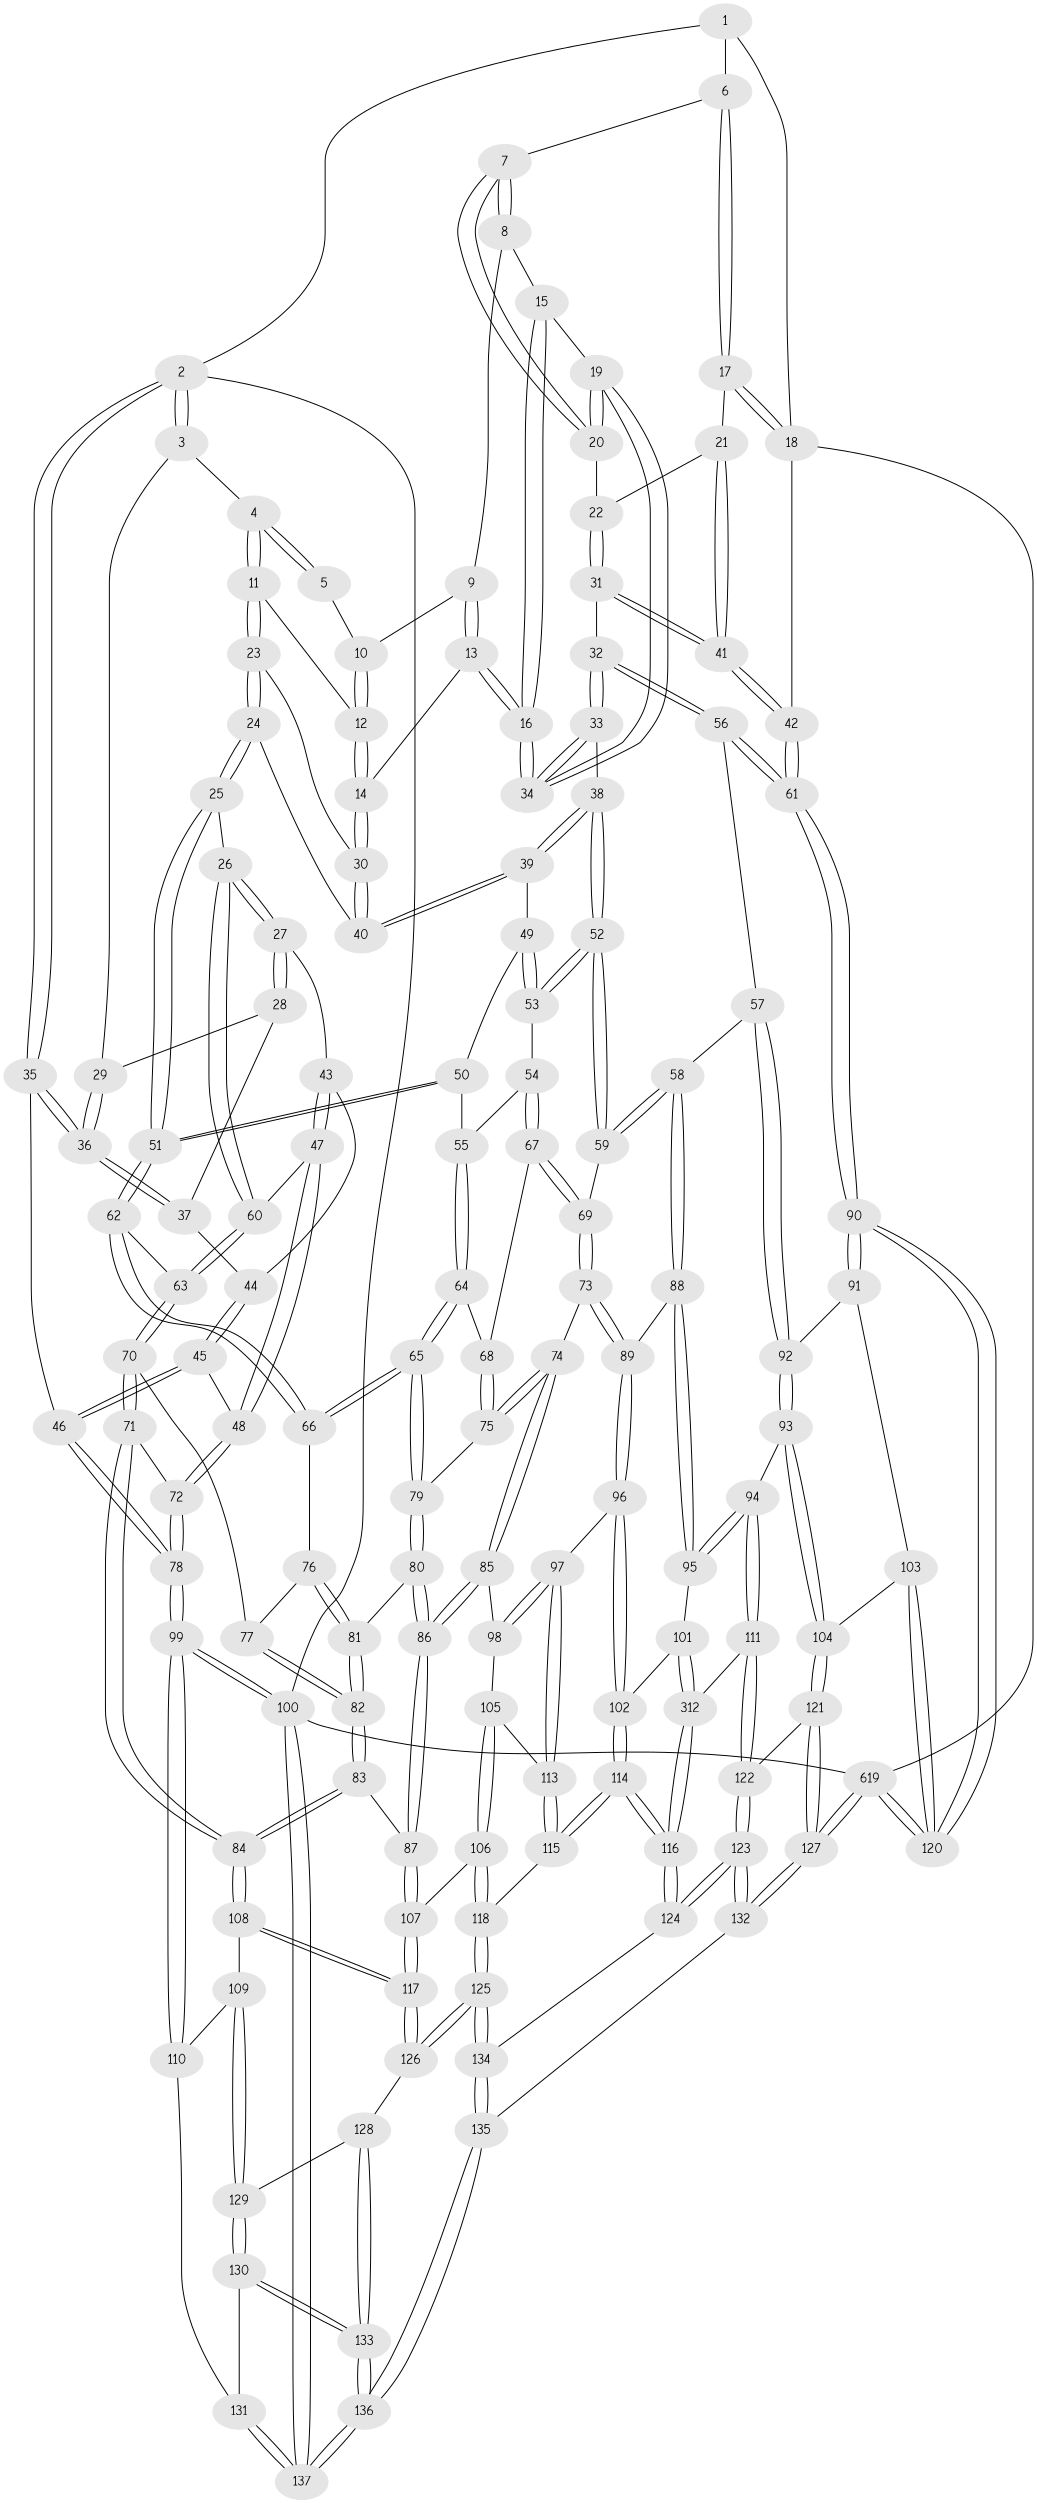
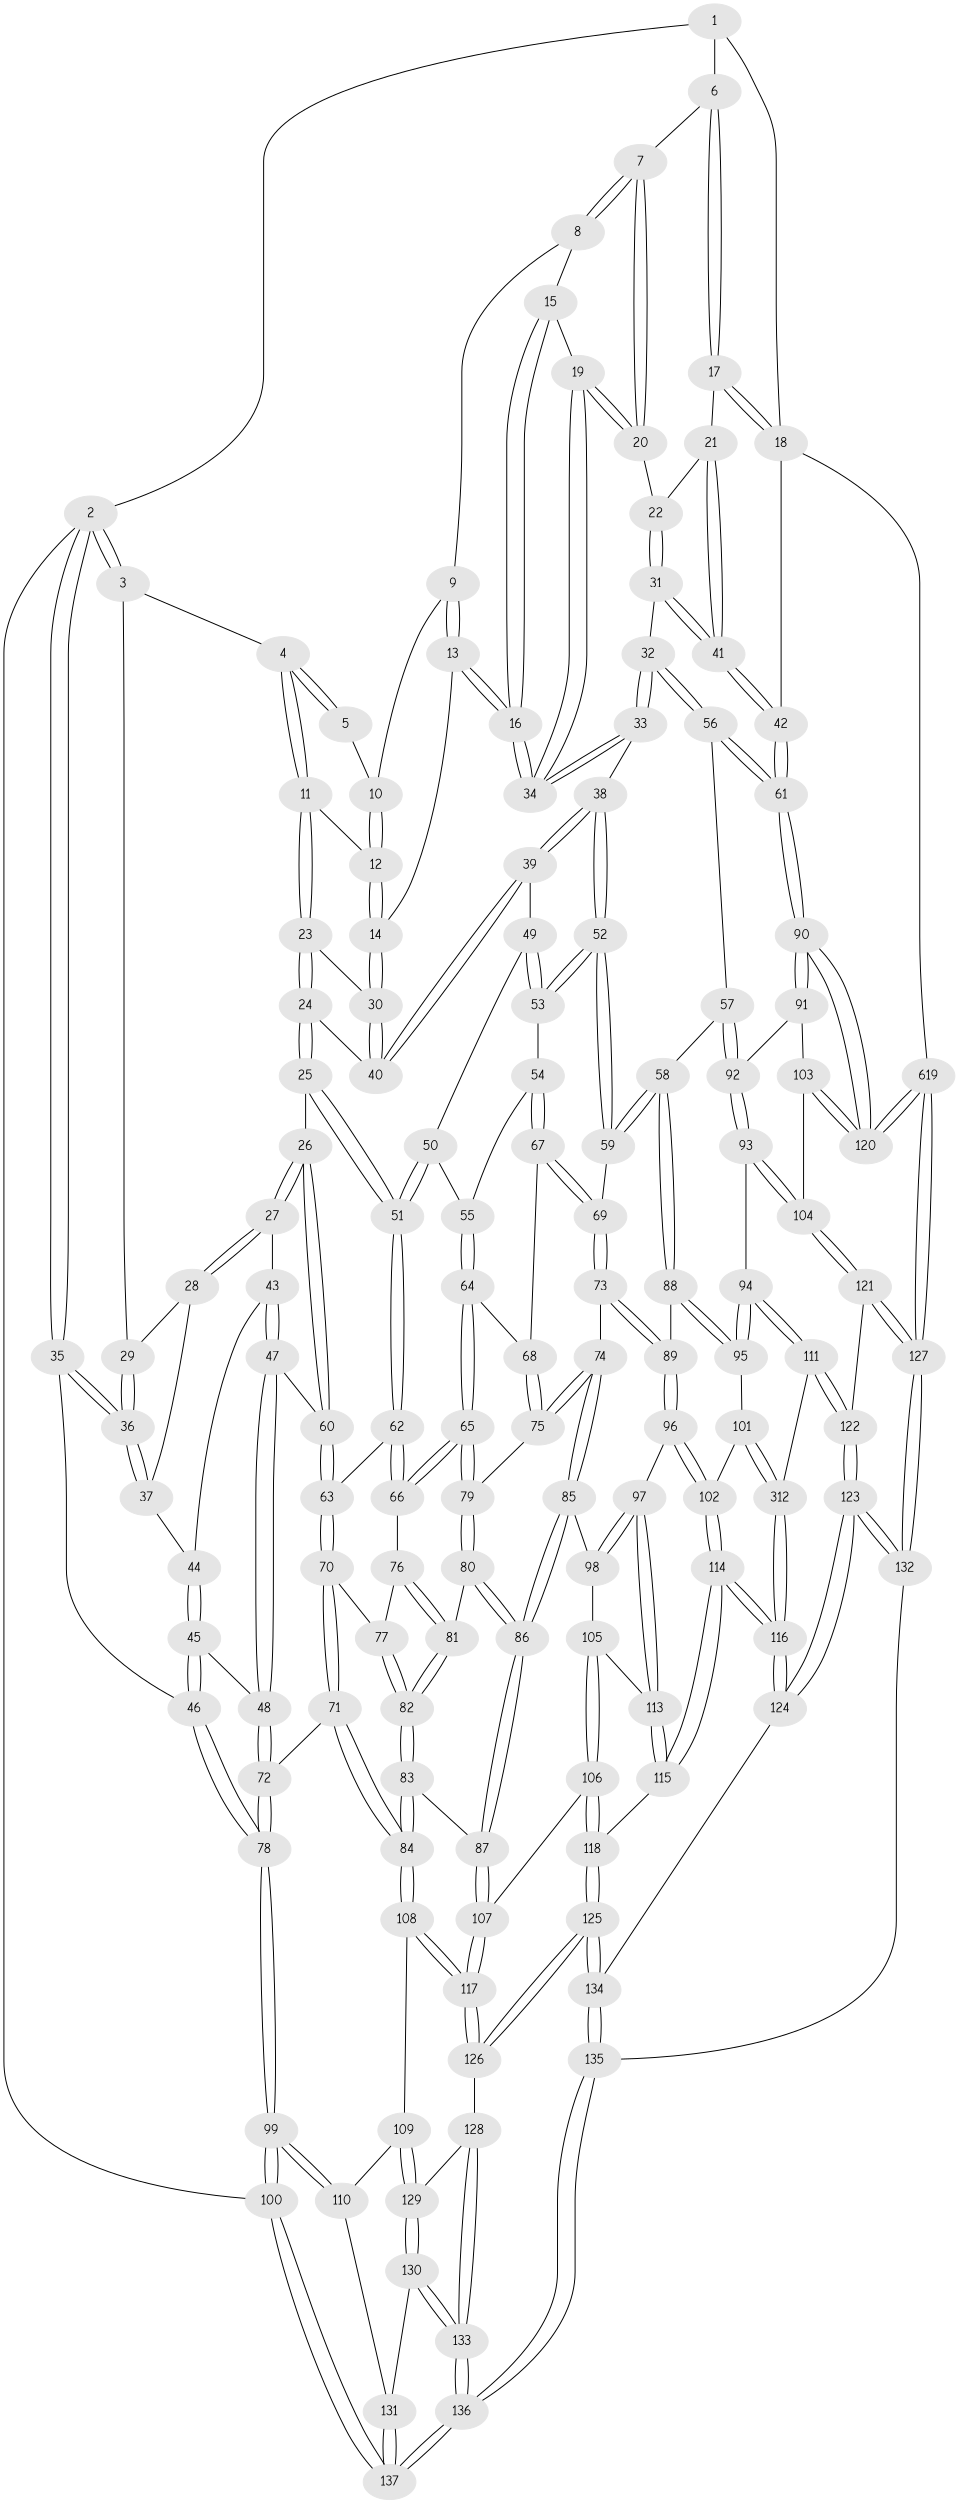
  graph {
    fontname="Comic Neue"
    node [color=gray90 fontname="Comic Neue" style=filled]
    edge [fontname="Comic Neue"]
    1
    2
    6
    18
    3
    35
    100
    7
    17
    42
    n11 [label=619]
    4
    29
    36
    46
    137
    5
    11
    10
    12
    23
    8
    20
    21
    9
    15
    22
    13
    16
    19
    14
    30
    24
    34
    40
    41
    61
    120
    127
    31
    32
    25
    26
    51
    27
    60
    62
    28
    43
    63
    37
    44
    47
    33
    56
    38
    57
    39
    52
    78
    45
    49
    53
    59
    50
    90
    48
    72
    99
    55
    54
    64
    66
    69
    67
    68
    65
    58
    92
    88
    93
    89
    95
    73
    70
    91
    76
    71
    77
    79
    75
    80
    81
    74
    84
    82
    108
    85
    96
    86
    98
    83
    110
    87
    107
    117
    109
    105
    101
    97
    102
    103
    104
    94
    111
    121
    n117 [label=312]
    122
    113
    114
    115
    106
    131
    116
    118
    125
    126
    129
    130
    123
    124
    134
    128
    132
    135
    133
    136
    1 -- 2
    1 -- 6
    1 -- 18
    2 -- 3
    2 -- 3
    2 -- 35
    2 -- 35
    2 -- 100
    6 -- 7
    6 -- 17
    6 -- 17
    18 -- 42
    18 -- n11
    3 -- 4
    3 -- 29
    35 -- 36
    35 -- 36
    35 -- 46
-   100 -- n11
    100 -- 137
    100 -- 137
    7 -- 8
    7 -- 8
    7 -- 20
    7 -- 20
    17 -- 18
    17 -- 18
    17 -- 21
    42 -- 61
    42 -- 61
    n11 -- 120
    n11 -- 120
    n11 -- 127
    n11 -- 127
    4 -- 5
    4 -- 5
    4 -- 11
    4 -- 11
    29 -- 36
    29 -- 36
    36 -- 37
    36 -- 37
    46 -- 78
    46 -- 78
    5 -- 10
    11 -- 12
    11 -- 23
    11 -- 23
    10 -- 12
    10 -- 12
    12 -- 14
    12 -- 14
    23 -- 30
    23 -- 24
    23 -- 24
    8 -- 9
    8 -- 15
    20 -- 22
    21 -- 22
    21 -- 41
    21 -- 41
    9 -- 10
    9 -- 13
    9 -- 13
    15 -- 16
    15 -- 16
    15 -- 19
    22 -- 31
    22 -- 31
    13 -- 16
    13 -- 16
    13 -- 14
    16 -- 34
    16 -- 34
    19 -- 20
    19 -- 20
    19 -- 34
    19 -- 34
    14 -- 30
    14 -- 30
    30 -- 40
    30 -- 40
    24 -- 40
    24 -- 25
    24 -- 25
    41 -- 42
    41 -- 42
    61 -- 90
    61 -- 90
    127 -- 132
    127 -- 132
    31 -- 41
    31 -- 41
    31 -- 32
    32 -- 33
    32 -- 33
    32 -- 56
    32 -- 56
    25 -- 26
    25 -- 51
    25 -- 51
    26 -- 27
    26 -- 27
    26 -- 60
    26 -- 60
    51 -- 62
    51 -- 62
    27 -- 28
    27 -- 28
    27 -- 43
    60 -- 63
    60 -- 63
    62 -- 63
    62 -- 66
    62 -- 66
    28 -- 29
    28 -- 37
    43 -- 44
    43 -- 47
    43 -- 47
    63 -- 70
    63 -- 70
    37 -- 44
    44 -- 45
    44 -- 45
    47 -- 60
    47 -- 48
    47 -- 48
    33 -- 34
    33 -- 34
    33 -- 38
    56 -- 61
    56 -- 61
    56 -- 57
    38 -- 39
    38 -- 39
    38 -- 52
    38 -- 52
    57 -- 58
    57 -- 92
    57 -- 92
    39 -- 40
    39 -- 40
    39 -- 49
    52 -- 53
    52 -- 53
    52 -- 59
    52 -- 59
    78 -- 99
    78 -- 99
    45 -- 46
    45 -- 46
    45 -- 48
    49 -- 53
    49 -- 53
    49 -- 50
    53 -- 54
    59 -- 69
    50 -- 51
    50 -- 51
    50 -- 55
    90 -- 120
    90 -- 120
    90 -- 91
    90 -- 91
    48 -- 72
    48 -- 72
    72 -- 78
    72 -- 78
    99 -- 100
    99 -- 100
    99 -- 110
    99 -- 110
    55 -- 64
    55 -- 64
    54 -- 55
    54 -- 67
    54 -- 67
    64 -- 68
    64 -- 65
    64 -- 65
    66 -- 76
    69 -- 73
    69 -- 73
    67 -- 69
    67 -- 69
    67 -- 68
    68 -- 75
    68 -- 75
    65 -- 66
    65 -- 66
    65 -- 79
    65 -- 79
    58 -- 59
    58 -- 59
    58 -- 88
    58 -- 88
    92 -- 93
    92 -- 93
    88 -- 89
    88 -- 95
    88 -- 95
    93 -- 104
    93 -- 104
    93 -- 94
    89 -- 96
    89 -- 96
    95 -- 101
    73 -- 89
    73 -- 89
    73 -- 74
    70 -- 71
    70 -- 71
    70 -- 77
    91 -- 92
    91 -- 103
    76 -- 77
    76 -- 81
    76 -- 81
    71 -- 72
    71 -- 84
    71 -- 84
    77 -- 82
    77 -- 82
    79 -- 80
    79 -- 80
    75 -- 79
    80 -- 81
    80 -- 86
    80 -- 86
    81 -- 82
    81 -- 82
    74 -- 75
    74 -- 75
    74 -- 85
    74 -- 85
    84 -- 108
    84 -- 108
    82 -- 83
    82 -- 83
    108 -- 117
    108 -- 117
    108 -- 109
    85 -- 86
    85 -- 86
    85 -- 98
    96 -- 97
    96 -- 102
    96 -- 102
    86 -- 87
    86 -- 87
    98 -- 105
    83 -- 84
    83 -- 84
    83 -- 87
    110 -- 131
    87 -- 107
    87 -- 107
    107 -- 117
    107 -- 117
    117 -- 126
    117 -- 126
    109 -- 110
    109 -- 129
    109 -- 129
    105 -- 113
    105 -- 106
    105 -- 106
    101 -- 102
    101 -- n117
    101 -- n117
    97 -- 98
    97 -- 98
    97 -- 113
    97 -- 113
    102 -- 114
    102 -- 114
    103 -- 120
    103 -- 120
    103 -- 104
    104 -- 121
    104 -- 121
    94 -- 95
    94 -- 95
    94 -- 111
    94 -- 111
    111 -- n117
    111 -- 122
    111 -- 122
    121 -- 127
    121 -- 127
    121 -- 122
    n117 -- 116
    n117 -- 116
    122 -- 123
    122 -- 123
    113 -- 115
    113 -- 115
    114 -- 115
    114 -- 115
    114 -- 116
    114 -- 116
    115 -- 118
    106 -- 107
    106 -- 118
    106 -- 118
    131 -- 137
    131 -- 137
    116 -- 124
    116 -- 124
    118 -- 125
    118 -- 125
    125 -- 126
    125 -- 126
    125 -- 134
    125 -- 134
    126 -- 128
    129 -- 130
    129 -- 130
    130 -- 131
    130 -- 133
    130 -- 133
    123 -- 124
    123 -- 124
    123 -- 132
    123 -- 132
    124 -- 134
    134 -- 135
    134 -- 135
    128 -- 129
    128 -- 133
    128 -- 133
    132 -- 135
    135 -- 136
    135 -- 136
    133 -- 136
    133 -- 136
    136 -- 137
    136 -- 137
  }
